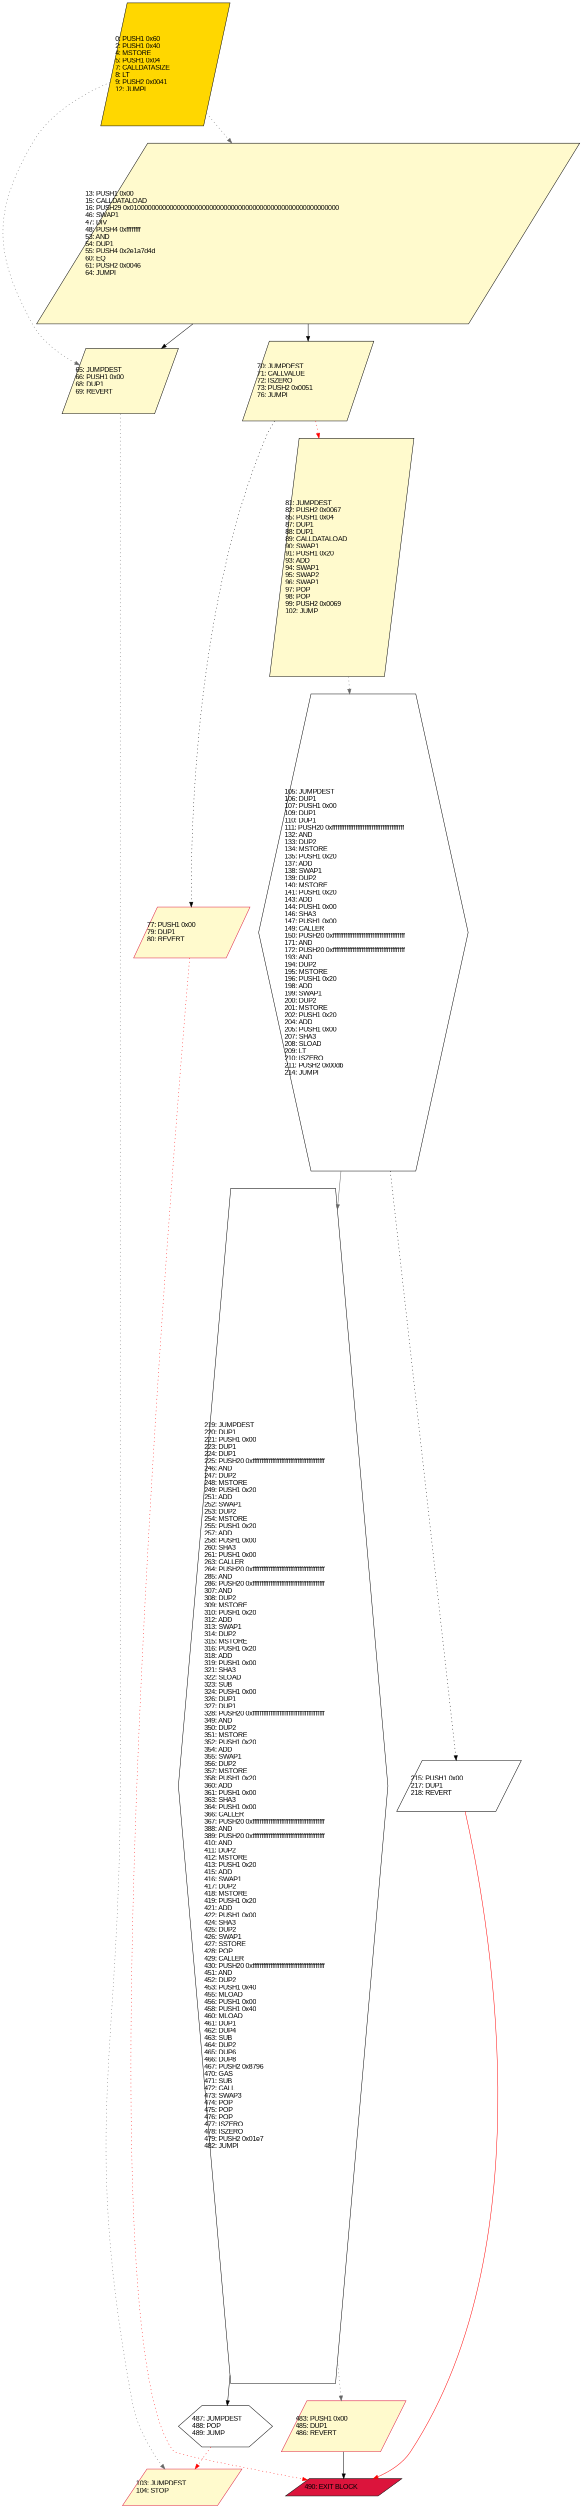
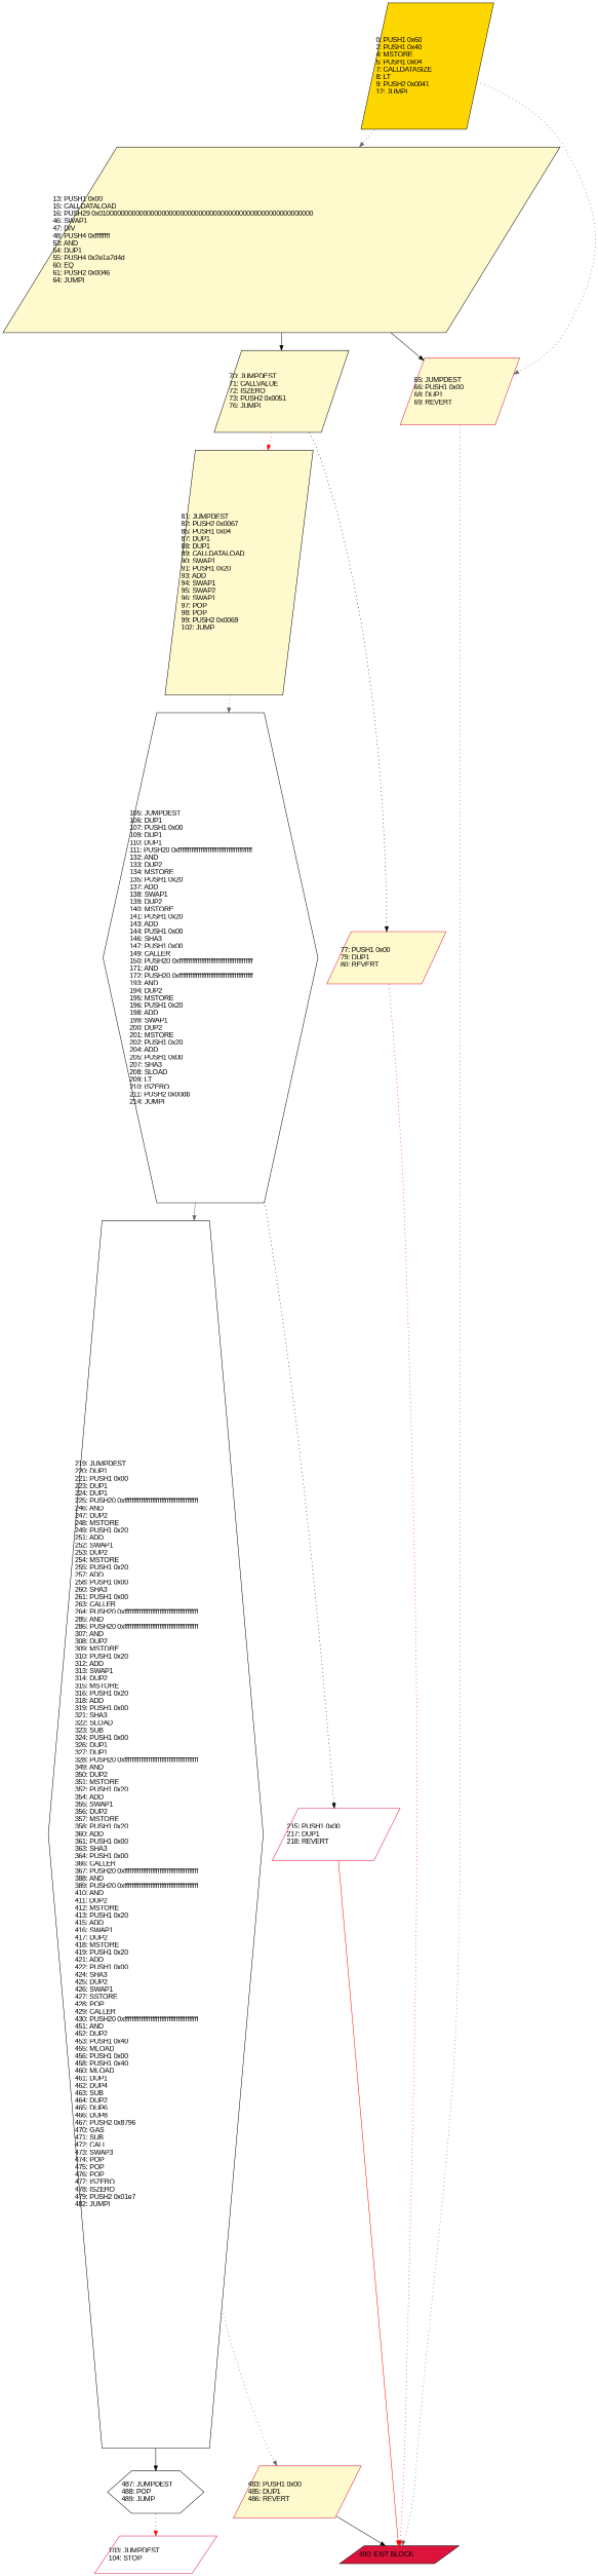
  digraph {
    rankdir=UD
    node [color=black fillcolor=lemonchiffon fontcolor=black fontname=arial shape=parallelogram style=filled]
    edge [color=black style=dotted]
    n1 [fillcolor=white label="487: JUMPDEST\l488: POP\l489: JUMP\l" shape=hexagon]
-   n2 [color=crimson label="103: JUMPDEST\l104: STOP\l"]
+   n2 [color=crimson fillcolor=white label="103: JUMPDEST\l104: STOP\l"]
    n3 [fillcolor=white label="219: JUMPDEST\l220: DUP1\l221: PUSH1 0x00\l223: DUP1\l224: DUP1\l225: PUSH20 0xffffffffffffffffffffffffffffffffffffffff\l246: AND\l247: DUP2\l248: MSTORE\l249: PUSH1 0x20\l251: ADD\l252: SWAP1\l253: DUP2\l254: MSTORE\l255: PUSH1 0x20\l257: ADD\l258: PUSH1 0x00\l260: SHA3\l261: PUSH1 0x00\l263: CALLER\l264: PUSH20 0xffffffffffffffffffffffffffffffffffffffff\l285: AND\l286: PUSH20 0xffffffffffffffffffffffffffffffffffffffff\l307: AND\l308: DUP2\l309: MSTORE\l310: PUSH1 0x20\l312: ADD\l313: SWAP1\l314: DUP2\l315: MSTORE\l316: PUSH1 0x20\l318: ADD\l319: PUSH1 0x00\l321: SHA3\l322: SLOAD\l323: SUB\l324: PUSH1 0x00\l326: DUP1\l327: DUP1\l328: PUSH20 0xffffffffffffffffffffffffffffffffffffffff\l349: AND\l350: DUP2\l351: MSTORE\l352: PUSH1 0x20\l354: ADD\l355: SWAP1\l356: DUP2\l357: MSTORE\l358: PUSH1 0x20\l360: ADD\l361: PUSH1 0x00\l363: SHA3\l364: PUSH1 0x00\l366: CALLER\l367: PUSH20 0xffffffffffffffffffffffffffffffffffffffff\l388: AND\l389: PUSH20 0xffffffffffffffffffffffffffffffffffffffff\l410: AND\l411: DUP2\l412: MSTORE\l413: PUSH1 0x20\l415: ADD\l416: SWAP1\l417: DUP2\l418: MSTORE\l419: PUSH1 0x20\l421: ADD\l422: PUSH1 0x00\l424: SHA3\l425: DUP2\l426: SWAP1\l427: SSTORE\l428: POP\l429: CALLER\l430: PUSH20 0xffffffffffffffffffffffffffffffffffffffff\l451: AND\l452: DUP2\l453: PUSH1 0x40\l455: MLOAD\l456: PUSH1 0x00\l458: PUSH1 0x40\l460: MLOAD\l461: DUP1\l462: DUP4\l463: SUB\l464: DUP2\l465: DUP6\l466: DUP8\l467: PUSH2 0x8796\l470: GAS\l471: SUB\l472: CALL\l473: SWAP3\l474: POP\l475: POP\l476: POP\l477: ISZERO\l478: ISZERO\l479: PUSH2 0x01e7\l482: JUMPI\l" shape=hexagon]
    n4 [color=crimson label="483: PUSH1 0x00\l485: DUP1\l486: REVERT\l"]
    n5 [fillcolor=crimson label="490: EXIT BLOCK\l"]
-   n6 [label="65: JUMPDEST\l66: PUSH1 0x00\l68: DUP1\l69: REVERT\l"]
+   n6 [color=crimson label="65: JUMPDEST\l66: PUSH1 0x00\l68: DUP1\l69: REVERT\l"]
    n7 [color=crimson label="77: PUSH1 0x00\l79: DUP1\l80: REVERT\l"]
    n8 [label="13: PUSH1 0x00\l15: CALLDATALOAD\l16: PUSH29 0x0100000000000000000000000000000000000000000000000000000000\l46: SWAP1\l47: DIV\l48: PUSH4 0xffffffff\l53: AND\l54: DUP1\l55: PUSH4 0x2e1a7d4d\l60: EQ\l61: PUSH2 0x0046\l64: JUMPI\l"]
    n9 [label="70: JUMPDEST\l71: CALLVALUE\l72: ISZERO\l73: PUSH2 0x0051\l76: JUMPI\l"]
    n10 [label="81: JUMPDEST\l82: PUSH2 0x0067\l85: PUSH1 0x04\l87: DUP1\l88: DUP1\l89: CALLDATALOAD\l90: SWAP1\l91: PUSH1 0x20\l93: ADD\l94: SWAP1\l95: SWAP2\l96: SWAP1\l97: POP\l98: POP\l99: PUSH2 0x0069\l102: JUMP\l"]
    n11 [fillcolor=white label="105: JUMPDEST\l106: DUP1\l107: PUSH1 0x00\l109: DUP1\l110: DUP1\l111: PUSH20 0xffffffffffffffffffffffffffffffffffffffff\l132: AND\l133: DUP2\l134: MSTORE\l135: PUSH1 0x20\l137: ADD\l138: SWAP1\l139: DUP2\l140: MSTORE\l141: PUSH1 0x20\l143: ADD\l144: PUSH1 0x00\l146: SHA3\l147: PUSH1 0x00\l149: CALLER\l150: PUSH20 0xffffffffffffffffffffffffffffffffffffffff\l171: AND\l172: PUSH20 0xffffffffffffffffffffffffffffffffffffffff\l193: AND\l194: DUP2\l195: MSTORE\l196: PUSH1 0x20\l198: ADD\l199: SWAP1\l200: DUP2\l201: MSTORE\l202: PUSH1 0x20\l204: ADD\l205: PUSH1 0x00\l207: SHA3\l208: SLOAD\l209: LT\l210: ISZERO\l211: PUSH2 0x00db\l214: JUMPI\l" shape=hexagon]
-   n12 [fillcolor=white label="215: PUSH1 0x00\l217: DUP1\l218: REVERT\l"]
+   n12 [color=crimson fillcolor=white label="215: PUSH1 0x00\l217: DUP1\l218: REVERT\l"]
    n13 [fillcolor=gold label="0: PUSH1 0x60\l2: PUSH1 0x40\l4: MSTORE\l5: PUSH1 0x04\l7: CALLDATASIZE\l8: LT\l9: PUSH2 0x0041\l12: JUMPI\l"]
    n1 -> n2 [color=red]
    n3 -> n1 [style=solid]
    n3 -> n4 [color=gray40]
    n4 -> n5 [style=solid]
-   n6 -> n2 [color=gray40]
+   n6 -> n5 [color=gray40]
    n7 -> n5 [color=red]
    n8 -> n6 [style=solid]
    n8 -> n9 [style=solid]
    n9 -> n7
    n9 -> n10 [color=red]
    n10 -> n11 [color=gray40]
    n11 -> n3 [color=gray40 style=solid]
    n11 -> n12
    n12 -> n5 [color=red style=solid]
    n13 -> n6 [color=gray40]
    n13 -> n8 [color=gray40]
  }
